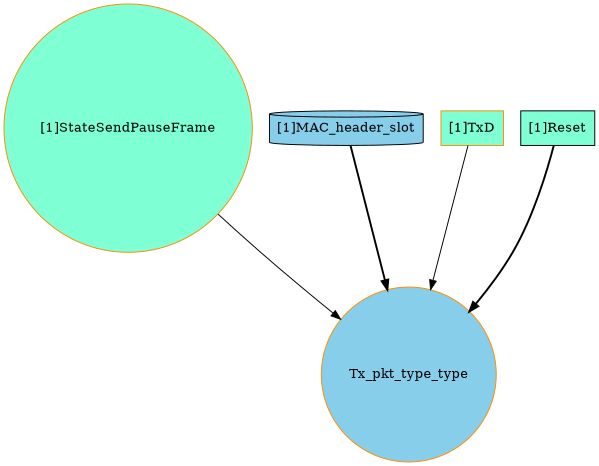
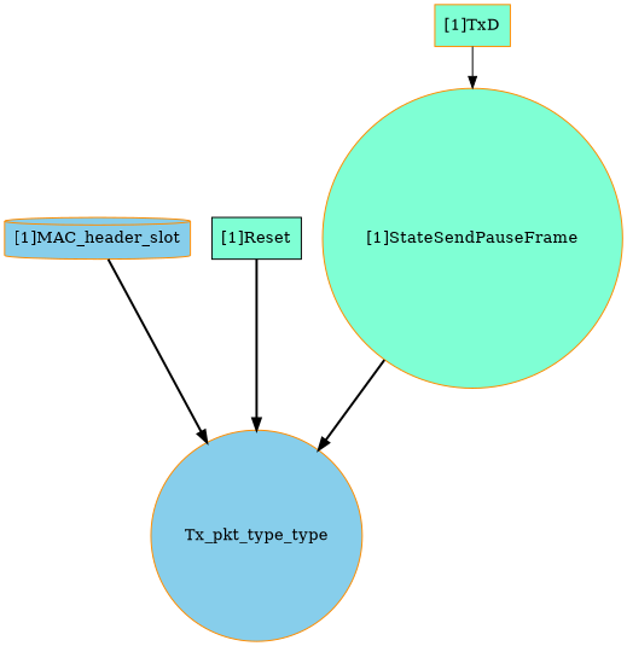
  strict digraph {
    node [color=darkorange complexity=2 fillcolor=aquamarine shape=circle style=filled]
    edge [style=solid]
    "[1]StateSendPauseFrame" [importance=0.0681134679342 rank=0.0340567339671]
    n2 [complexity=0 fillcolor=skyblue importance=0.0298411060023 label=Tx_pkt_type_type rank=0.0]
-   "[1]MAC_header_slot" [color=black complexity=1 fillcolor=skyblue importance=0.0513286720343 rank=0.0513286720343 shape=cylinder]
+   "[1]MAC_header_slot" [complexity=1 fillcolor=skyblue importance=0.0513286720343 rank=0.0513286720343 shape=cylinder]
    "[1]TxD" [importance=0.0489186185539 rank=0.0244593092769 shape=box]
    "[1]Reset" [color=black complexity=1 importance=0.0979545739364 rank=0.0979545739364 shape=box]
-   "[1]StateSendPauseFrame" -> n2
+   "[1]StateSendPauseFrame" -> n2 [style=bold]
    "[1]MAC_header_slot" -> n2 [style=bold]
-   "[1]TxD" -> n2
+   "[1]TxD" -> "[1]StateSendPauseFrame"
    "[1]Reset" -> n2 [style=bold]
  }
